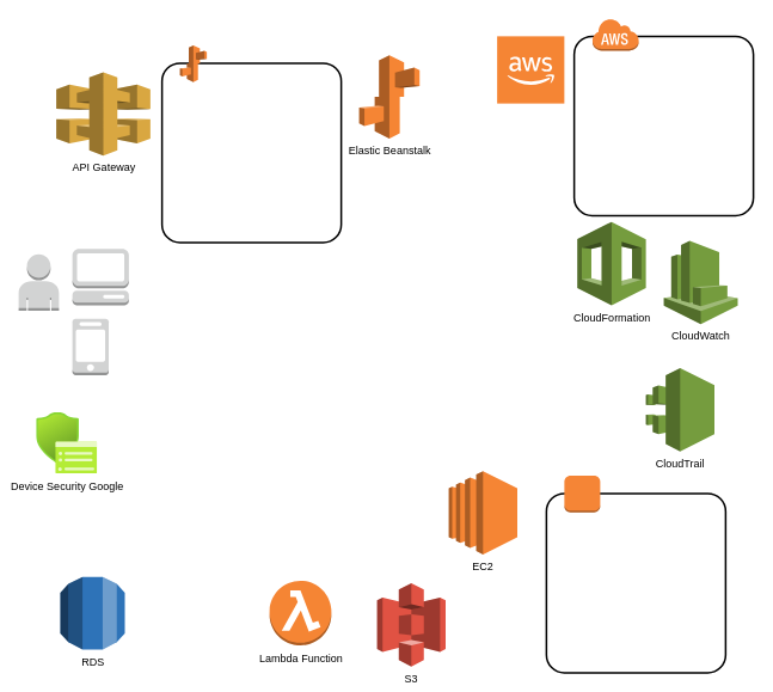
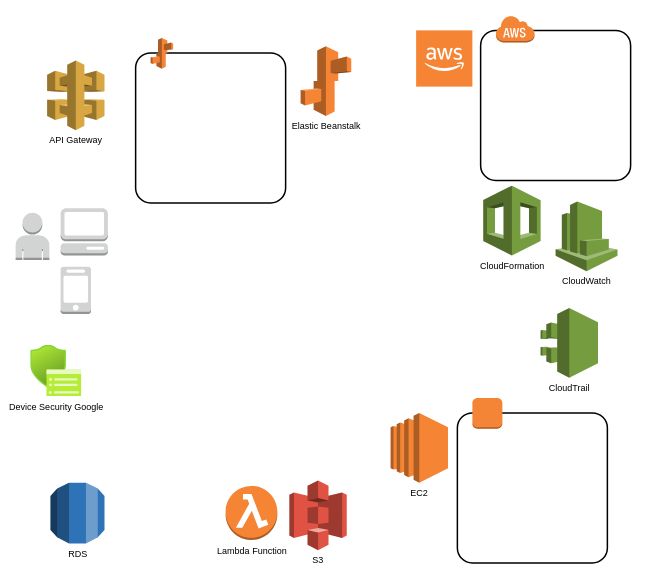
  <mxCell id="0" />
  <mxCell id="1" parent="0" />
- <mxCell id="2" value="API Gateway" style="outlineConnect=0;dashed=0;verticalLabelPosition=bottom;verticalAlign=top;align=center;html=1;shape=mxgraph.aws3.api_gateway;fillColor=#D9A741;gradientColor=none;" vertex="1" parent="1"><mxGeometry x="62" y="80" width="105" height="93" as="geometry" /></mxCell>
- <mxCell id="3" value="EC2" style="outlineConnect=0;dashed=0;verticalLabelPosition=bottom;verticalAlign=top;align=center;html=1;shape=mxgraph.aws3.ec2;fillColor=#F58534;gradientColor=none;" vertex="1" parent="1"><mxGeometry x="500" y="525" width="76.5" height="93" as="geometry" /></mxCell>
+ <mxCell id="2" value="API Gateway" style="outlineConnect=0;dashed=0;verticalLabelPosition=bottom;verticalAlign=top;align=center;html=1;shape=mxgraph.aws3.api_gateway;fillColor=#D9A741;gradientColor=none;" vertex="1" parent="1"><mxGeometry x="62" y="80" width="76.5" height="93" as="geometry" /></mxCell>
+ <mxCell id="3" value="EC2" style="outlineConnect=0;dashed=0;verticalLabelPosition=bottom;verticalAlign=top;align=center;html=1;shape=mxgraph.aws3.ec2;fillColor=#F58534;gradientColor=none;" vertex="1" parent="1"><mxGeometry x="520" y="550" width="76.5" height="93" as="geometry" /></mxCell>
  <mxCell id="4" value="Elastic Beanstalk" style="outlineConnect=0;dashed=0;verticalLabelPosition=bottom;verticalAlign=top;align=center;html=1;shape=mxgraph.aws3.elastic_beanstalk;fillColor=#F58534;gradientColor=none;" vertex="1" parent="1"><mxGeometry x="400" y="61" width="67.5" height="93" as="geometry" /></mxCell>
  <mxCell id="5" value="Lambda Function" style="outlineConnect=0;dashed=0;verticalLabelPosition=bottom;verticalAlign=top;align=center;html=1;shape=mxgraph.aws3.lambda_function;fillColor=#F58534;gradientColor=none;" vertex="1" parent="1"><mxGeometry x="300" y="647.5" width="69" height="72" as="geometry" /></mxCell>
  <mxCell id="6" value="RDS" style="outlineConnect=0;dashed=0;verticalLabelPosition=bottom;verticalAlign=top;align=center;html=1;shape=mxgraph.aws3.rds;fillColor=#2E73B8;gradientColor=none;" vertex="1" parent="1"><mxGeometry x="66.5" y="643" width="72" height="81" as="geometry" /></mxCell>
  <mxCell id="7" value="" style="outlineConnect=0;dashed=0;verticalLabelPosition=bottom;verticalAlign=top;align=center;html=1;shape=mxgraph.aws3.cloud_2;fillColor=#F58534;gradientColor=none;" vertex="1" parent="1"><mxGeometry x="554" y="40" width="75" height="75" as="geometry" /></mxCell>
  <mxCell id="8" value="" style="outlineConnect=0;dashed=0;verticalLabelPosition=bottom;verticalAlign=top;align=center;html=1;shape=mxgraph.aws3.user;fillColor=#D2D3D3;gradientColor=none;" vertex="1" parent="1"><mxGeometry y="283" width="45" height="63" as="geometry" x="20" /></mxCell>
  <mxCell id="9" value="" style="outlineConnect=0;dashed=0;verticalLabelPosition=bottom;verticalAlign=top;align=center;html=1;shape=mxgraph.aws3.management_console;fillColor=#D2D3D3;gradientColor=none;" vertex="1" parent="1"><mxGeometry x="80" y="277" width="63" height="63" as="geometry" /></mxCell>
  <mxCell id="10" value="" style="outlineConnect=0;dashed=0;verticalLabelPosition=bottom;verticalAlign=top;align=center;html=1;shape=mxgraph.aws3.mobile_client;fillColor=#D2D3D3;gradientColor=none;" vertex="1" parent="1"><mxGeometry x="80" y="355" width="40.5" height="63" as="geometry" /></mxCell>
  <mxCell id="11" value="" style="rounded=1;arcSize=10;dashed=0;fillColor=none;gradientColor=none;strokeWidth=2;" vertex="1" parent="1"><mxGeometry x="180" y="70" width="200" height="200" as="geometry" /></mxCell>
  <mxCell id="12" value="" style="dashed=0;html=1;shape=mxgraph.aws3.elastic_beanstalk;fillColor=#F58536;gradientColor=none;dashed=0;" vertex="1" parent="1"><mxGeometry x="200" y="50" width="30" height="41" as="geometry" /></mxCell>
  <mxCell id="13" value="" style="rounded=1;arcSize=10;dashed=0;fillColor=none;gradientColor=none;strokeWidth=2;" vertex="1" parent="1"><mxGeometry x="609" y="550" width="200" height="200" as="geometry" /></mxCell>
  <mxCell id="14" value="" style="dashed=0;html=1;shape=mxgraph.aws3.instance;fillColor=#F58536;gradientColor=none;dashed=0;" vertex="1" parent="1"><mxGeometry x="629" y="530" width="40" height="41" as="geometry" /></mxCell>
  <mxCell id="15" value="" style="rounded=1;arcSize=10;dashed=0;fillColor=none;gradientColor=none;strokeWidth=2;" vertex="1" parent="1"><mxGeometry x="640" y="40" width="200" height="200" as="geometry" /></mxCell>
  <mxCell id="16" value="" style="dashed=0;html=1;shape=mxgraph.aws3.cloud;fillColor=#F58536;gradientColor=none;dashed=0;" vertex="1" parent="1"><mxGeometry x="660" width="52" height="36" as="geometry" y="20" /></mxCell>
  <mxCell id="17" value="CloudWatch" style="outlineConnect=0;dashed=0;verticalLabelPosition=bottom;verticalAlign=top;align=center;html=1;shape=mxgraph.aws3.cloudwatch;fillColor=#759C3E;gradientColor=none;" vertex="1" parent="1"><mxGeometry x="740" y="268" width="82.5" height="93" as="geometry" /></mxCell>
  <mxCell id="18" value="CloudTrail" style="outlineConnect=0;dashed=0;verticalLabelPosition=bottom;verticalAlign=top;align=center;html=1;shape=mxgraph.aws3.cloudtrail;fillColor=#759C3E;gradientColor=none;" vertex="1" parent="1"><mxGeometry x="720" y="410" width="76.5" height="93" as="geometry" /></mxCell>
  <mxCell id="19" value="CloudFormation" style="outlineConnect=0;dashed=0;verticalLabelPosition=bottom;verticalAlign=top;align=center;html=1;shape=mxgraph.aws3.cloudformation;fillColor=#759C3E;gradientColor=none;" vertex="1" parent="1"><mxGeometry x="643.5" y="247" width="76.5" height="93" as="geometry" /></mxCell>
- <mxCell id="20" value="S3" style="outlineConnect=0;dashed=0;verticalLabelPosition=bottom;verticalAlign=top;align=center;html=1;shape=mxgraph.aws3.s3;fillColor=#E05243;gradientColor=none;" vertex="1" parent="1"><mxGeometry x="420" y="650" width="76.5" height="93" as="geometry" /></mxCell>
+ <mxCell id="20" value="S3" style="outlineConnect=0;dashed=0;verticalLabelPosition=bottom;verticalAlign=top;align=center;html=1;shape=mxgraph.aws3.s3;fillColor=#E05243;gradientColor=none;" vertex="1" parent="1"><mxGeometry x="385" y="640" width="76.5" height="93" as="geometry" /></mxCell>
  <mxCell id="21" value="Device Security Google" style="aspect=fixed;html=1;points=[];align=center;image;fontSize=12;image=img/lib/azure2/intune/Device_Security_Google.svg;" vertex="1" parent="1"><mxGeometry x="40" y="459.5" width="68" height="69" as="geometry" /></mxCell>
